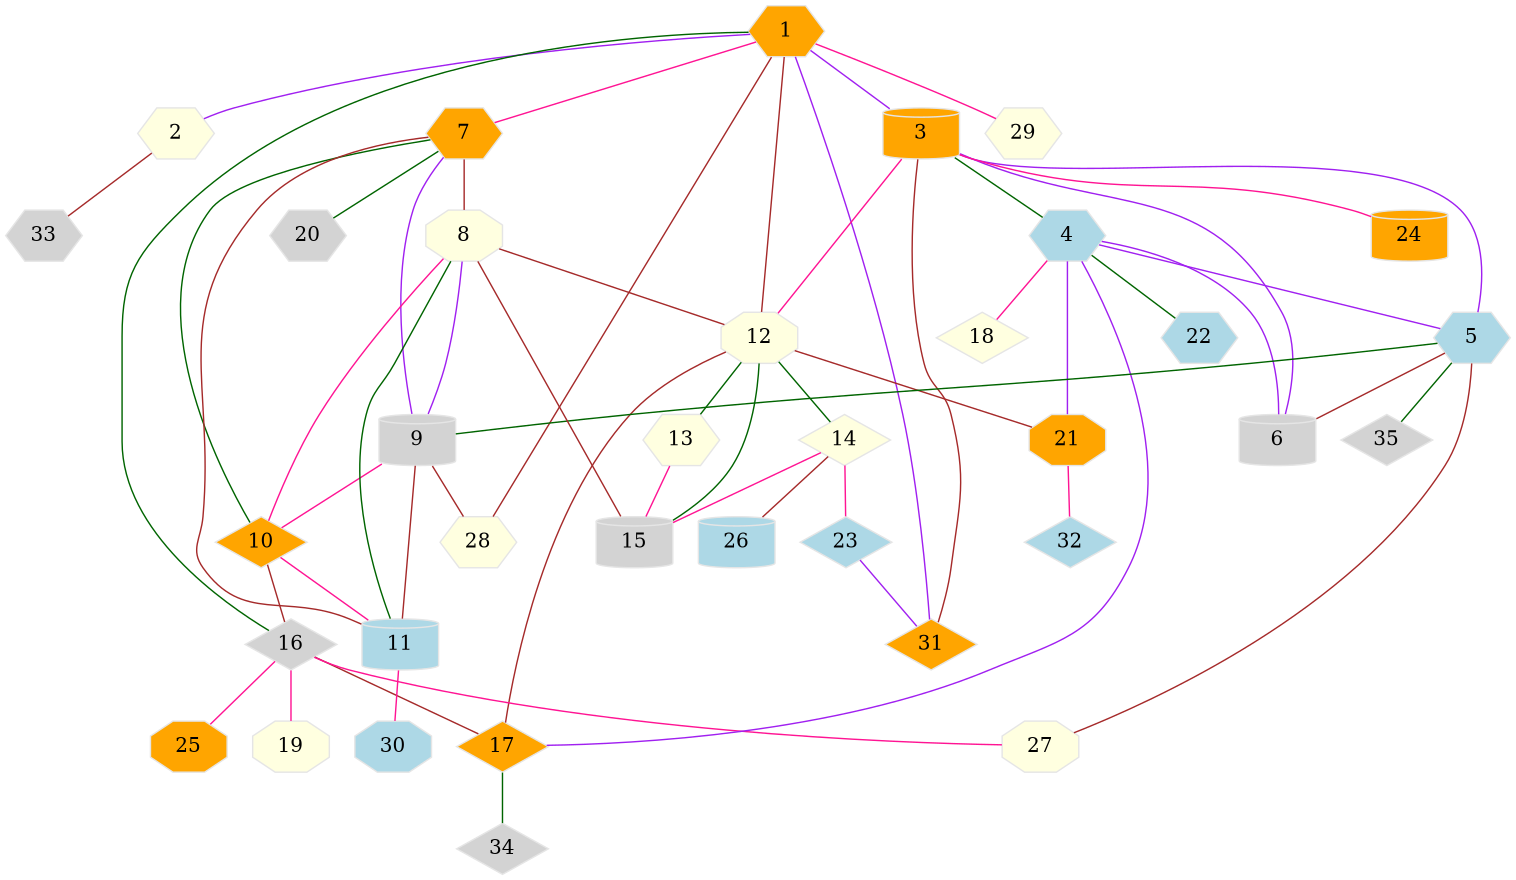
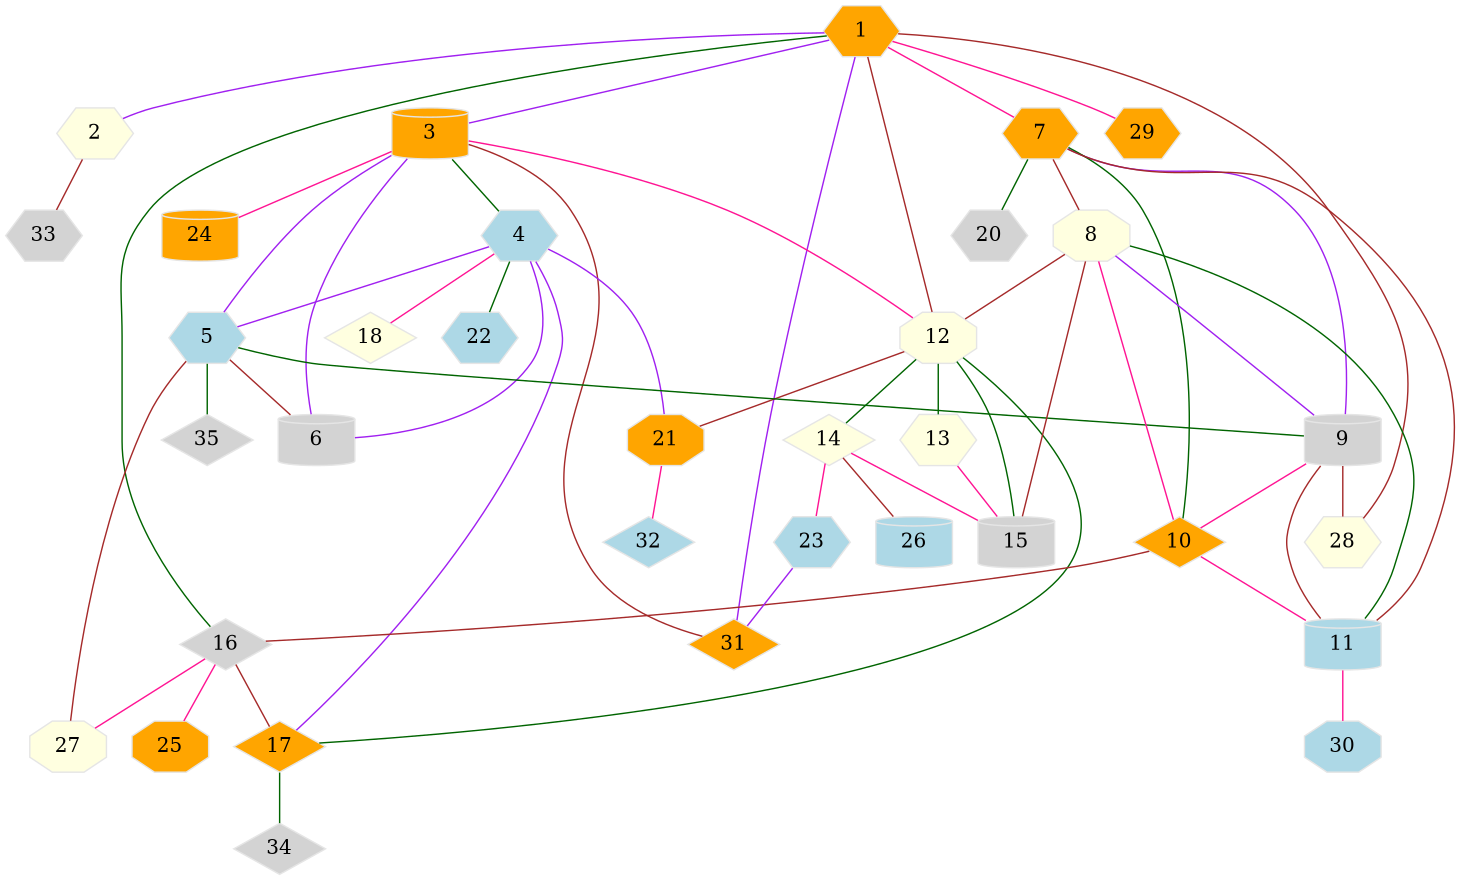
  graph {
    node [color=gray90 fillcolor=lightyellow shape=hexagon style=filled]
    edge [color=deeppink weight=1.0]
    1 [fillcolor=orange]
    2
    3 [fillcolor=orange shape=cylinder]
    7 [fillcolor=orange]
    12 [shape=octagon]
    16 [fillcolor=lightgrey shape=diamond]
    28
-   29
+   29 [fillcolor=orange]
    31 [fillcolor=orange shape=diamond]
    33 [fillcolor=lightgrey]
    4 [fillcolor=lightblue]
    5 [fillcolor=lightblue]
    6 [fillcolor=lightgrey shape=cylinder]
    24 [fillcolor=orange shape=cylinder]
    9 [fillcolor=lightgrey shape=cylinder]
    8 [shape=octagon]
    10 [fillcolor=orange shape=diamond]
    11 [fillcolor=lightblue shape=cylinder]
    20 [fillcolor=lightgrey]
    17 [fillcolor=orange shape=diamond]
    21 [fillcolor=orange shape=octagon]
    15 [fillcolor=lightgrey shape=cylinder]
    13
    14 [shape=diamond]
    27 [shape=octagon]
-   19 [shape=octagon]
    25 [fillcolor=orange shape=octagon]
    18 [shape=diamond]
    22 [fillcolor=lightblue]
    35 [fillcolor=lightgrey shape=diamond]
    34 [fillcolor=lightgrey shape=diamond]
    32 [fillcolor=lightblue shape=diamond]
    30 [fillcolor=lightblue shape=octagon]
-   23 [fillcolor=lightblue shape=diamond]
+   23 [fillcolor=lightblue]
    26 [fillcolor=lightblue shape=cylinder]
    1 -- 2 [color=purple weight=4.0]
    1 -- 3 [color=purple weight=2.0]
    1 -- 7
    1 -- 12 [color=brown]
    1 -- 16 [color=darkgreen]
    1 -- 28 [color=brown]
    1 -- 29 [weight=5.0]
    1 -- 31 [color=purple]
    2 -- 33 [color=brown]
    3 -- 12
    3 -- 31 [color=brown]
    3 -- 4 [color=darkgreen weight=2.0]
    3 -- 5 [color=purple weight=2.0]
    3 -- 6 [color=purple weight=3.0]
    3 -- 24
    7 -- 9 [color=purple]
    7 -- 8 [color=brown weight=4.0]
    7 -- 10 [color=darkgreen]
    7 -- 11 [color=brown]
    7 -- 20 [color=darkgreen]
-   12 -- 17 [color=brown]
+   12 -- 17 [color=darkgreen]
    12 -- 21 [color=brown]
    12 -- 15 [color=darkgreen weight=2.0]
    12 -- 13 [color=darkgreen weight=3.0]
    12 -- 14 [color=darkgreen weight=2.0]
    16 -- 17 [color=brown weight=4.0]
    16 -- 27 [weight=3.0]
-   16 -- 19 [weight=5.0]
    16 -- 25
    4 -- 5 [color=purple]
    4 -- 6 [color=purple]
    4 -- 17 [color=purple]
    4 -- 21 [color=purple weight=3.0]
    4 -- 18
    4 -- 22 [color=darkgreen]
    5 -- 6 [color=brown]
    5 -- 9 [color=darkgreen]
    5 -- 27 [color=brown weight=3.0]
    5 -- 35 [color=darkgreen]
    9 -- 28 [color=brown weight=4.0]
    9 -- 10
    9 -- 11 [color=brown]
    8 -- 12 [color=brown]
    8 -- 9 [color=purple]
    8 -- 10
    8 -- 11 [color=darkgreen]
    8 -- 15 [color=brown]
    10 -- 16 [color=brown]
    10 -- 11
    11 -- 30
    17 -- 34 [color=darkgreen]
    21 -- 32
    13 -- 15
    14 -- 15
    14 -- 23
    14 -- 26 [color=brown weight=5.0]
    23 -- 31 [color=purple]
  }
